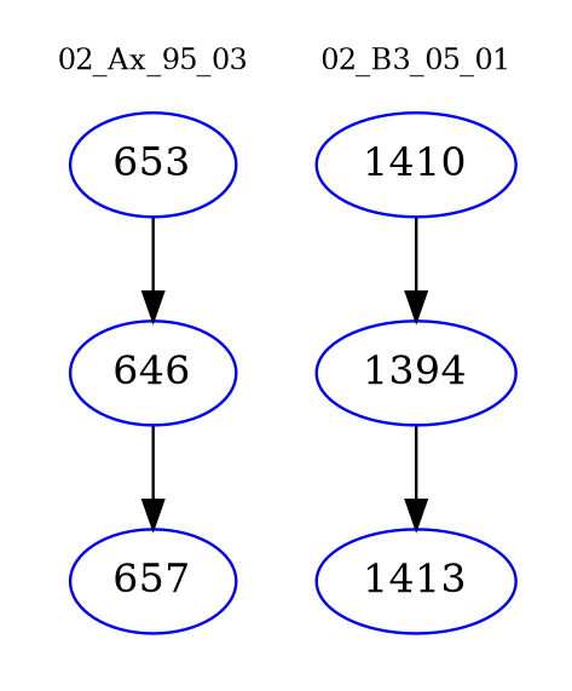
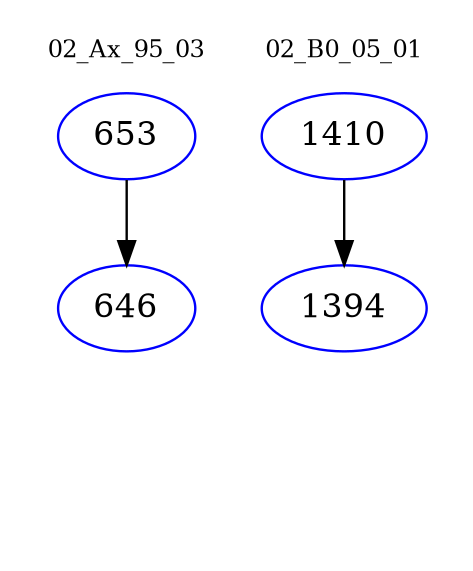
  digraph {
    node [color=blue]
    edge [color=black]
    n1 [label=653]
    n2 [label=646]
-   n3 [label=657]
    n4 [label=1410]
    n5 [label=1394]
-   n6 [label=1413]
    subgraph cluster_1 {
      color=white
      fontsize=10
      label="02_Ax_95_03"
      n1
      n2
-     n3
    }
    subgraph cluster_2 {
      color=white
      fontsize=10
-     label="02_B3_05_01"
+     label="02_B0_05_01"
      n4
      n5
-     n6
    }
    n1 -> n2
-   n2 -> n3
    n4 -> n5
-   n5 -> n6
  }
